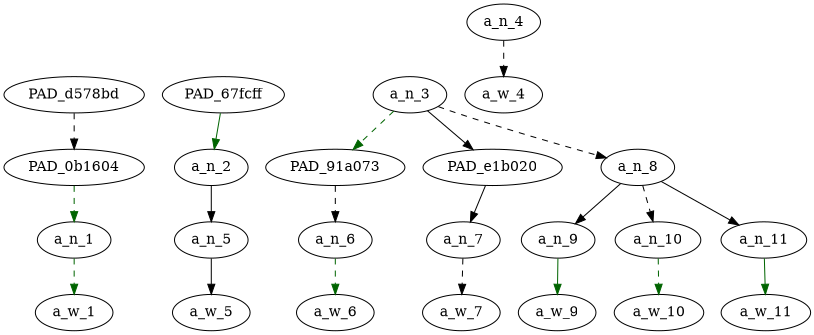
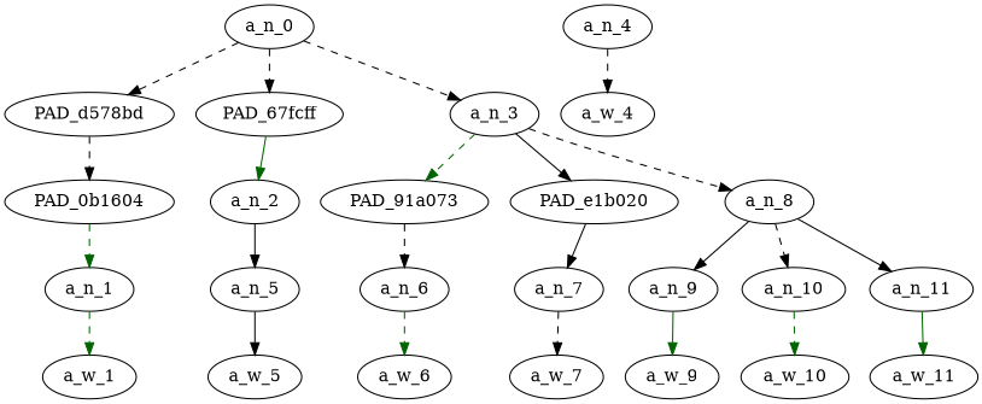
  strict digraph {
    node [div_dir=1 index=0 level=1 text_span="[0]" value=0.08095960]
    edge [color=black style=dashed]
+   a_n_0 [div_dir=-1 level=4 text_span="[0, 1, 2, 3, 4, 5, 6, 7]" value=0.99999997]
    PAD_d578bd [level=3]
    PAD_67fcff [index=1 level=3 text_span="[1, 2]" value=0.16751221]
    a_n_3 [div_dir=-1 index=2 level=3 text_span="[3, 4, 5, 6, 7]" value=0.75147425]
    PAD_0b1604 [level=2]
    a_n_2 [index=1 level=2 text_span="[1, 2]" value=0.16751221]
    PAD_91a073 [index=2 level=2 text_span="[3]" value=0.14483461]
    PAD_e1b020 [div_dir=-1 index=3 level=2 text_span="[4]" value=0.07667546]
    a_n_8 [div_dir=-1 index=4 level=2 text_span="[5, 6, 7]" value=0.52942017]
    a_n_1
    a_n_5 [index=2 text_span="[2]" value=0.09349731]
    a_n_6 [index=3 text_span="[3]" value=0.14483461]
    a_n_7 [div_dir=-1 index=4 text_span="[4]" value=0.07667546]
    a_n_9 [index=5 text_span="[5]" value=0.10851582]
    a_n_10 [div_dir=-1 index=6 text_span="[6]" value=0.17132830]
    a_n_11 [div_dir=-1 index=7 text_span="[7]" value=0.24809269]
    a_w_1 [div_dir=0 level=0 value="<user>"]
    a_n_4 [index=1 text_span="[1]" value=0.07353544]
    a_w_4 [div_dir=0 index=1 level=0 text_span="[1]" value=i]
    a_w_5 [div_dir=0 index=2 level=0 text_span="[2]" value=fucking]
    a_w_6 [div_dir=0 index=3 level=0 text_span="[3]" value=hate]
    a_w_7 [div_dir=0 index=4 level=0 text_span="[4]" value=you]
    a_w_9 [div_dir=0 index=5 level=0 text_span="[5]" value="😂"]
    a_w_10 [div_dir=0 index=6 level=0 text_span="[6]" value="😂1"]
    a_w_11 [div_dir=0 index=7 level=0 text_span="[7]" value="😂2"]
+   a_n_0 -> PAD_d578bd
+   a_n_0 -> PAD_67fcff
+   a_n_0 -> a_n_3
    PAD_d578bd -> PAD_0b1604
    PAD_67fcff -> a_n_2 [color=darkgreen style=solid]
    a_n_3 -> PAD_91a073 [color=darkgreen]
    a_n_3 -> PAD_e1b020 [style=solid]
    a_n_3 -> a_n_8
    PAD_0b1604 -> a_n_1 [color=darkgreen]
    a_n_2 -> a_n_5 [style=solid]
    PAD_91a073 -> a_n_6
    PAD_e1b020 -> a_n_7 [style=solid]
    a_n_8 -> a_n_9 [style=solid]
    a_n_8 -> a_n_10
    a_n_8 -> a_n_11 [style=solid]
    a_n_1 -> a_w_1 [color=darkgreen]
    a_n_5 -> a_w_5 [style=solid]
    a_n_6 -> a_w_6 [color=darkgreen]
    a_n_7 -> a_w_7
    a_n_9 -> a_w_9 [color=darkgreen style=solid]
    a_n_10 -> a_w_10 [color=darkgreen]
    a_n_11 -> a_w_11 [color=darkgreen style=solid]
    a_n_4 -> a_w_4
  }
